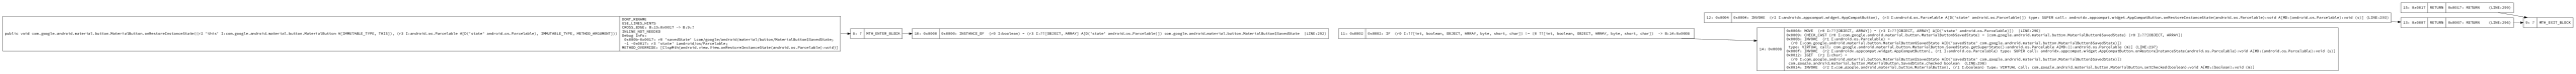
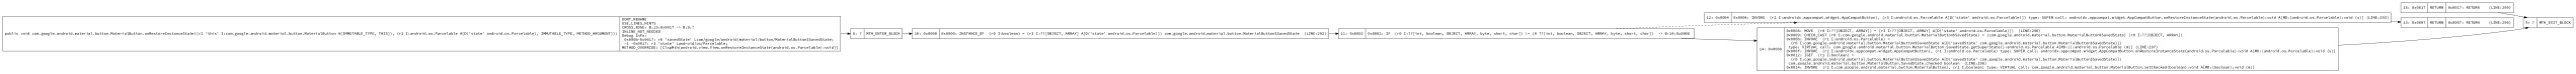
  digraph {
    fontname="Source Code Pro"
    rankdir=LR
    node [fontname="Source Code Pro" shape=record]
    edge [fontname="Source Code Pro"]
    n1 [label="{8\:\ ?|MTH_ENTER_BLOCK\l}"]
    n2 [label="{10\:\ 0x0000|0x0000: INSTANCE_OF  (r0 I:boolean) = (r3 I:??[OBJECT, ARRAY] A[D('state' android.os.Parcelable)]) com.google.android.material.button.MaterialButton$SavedState  (LINE:292)\l}"]
    n3 [label="{11\:\ 0x0002|0x0002: IF  (r0 I:??[int, boolean, OBJECT, ARRAY, byte, short, char]) != (0 ??[int, boolean, OBJECT, ARRAY, byte, short, char])  \-\> B:14:0x0008 \l}"]
    n4 [label="{12\:\ 0x0004|0x0004: INVOKE  (r2 I:androidx.appcompat.widget.AppCompatButton), (r3 I:android.os.Parcelable A[D('state' android.os.Parcelable)]) type: SUPER call: androidx.appcompat.widget.AppCompatButton.onRestoreInstanceState(android.os.Parcelable):void A[MD:(android.os.Parcelable):void (s)] (LINE:293)\l}"]
-   n5 [label="{14\:\ 0x0008|0x0008: MOVE  (r0 I:??[OBJECT, ARRAY]) = (r3 I:??[OBJECT, ARRAY] A[D('state' android.os.Parcelable)])  (LINE:296)\l0x0009: CHECK_CAST (r0 I:com.google.android.material.button.MaterialButton$SavedState) = (com.google.android.material.button.MaterialButton$SavedState) (r0 I:??[OBJECT, ARRAY]) \l0x000b: INVOKE  (r1 I:android.os.Parcelable) = \l  (r0 I:com.google.android.material.button.MaterialButton$SavedState A[D('savedState' com.google.android.material.button.MaterialButton$SavedState)])\l type: VIRTUAL call: com.google.android.material.button.MaterialButton.SavedState.getSuperState():android.os.Parcelable A[MD:():android.os.Parcelable (m)] (LINE:297)\l0x000f: INVOKE  (r2 I:androidx.appcompat.widget.AppCompatButton), (r1 I:android.os.Parcelable) type: SUPER call: androidx.appcompat.widget.AppCompatButton.onRestoreInstanceState(android.os.Parcelable):void A[MD:(android.os.Parcelable):void (s)]\l0x0012: IGET  (r1 I:char) = \l  (r0 I:com.google.android.material.button.MaterialButton$SavedState A[D('savedState' com.google.android.material.button.MaterialButton$SavedState)])\l com.google.android.material.button.MaterialButton.SavedState.checked boolean  (LINE:298)\l0x0014: INVOKE  (r2 I:com.google.android.material.button.MaterialButton), (r1 I:boolean) type: VIRTUAL call: com.google.android.material.button.MaterialButton.setChecked(boolean):void A[MD:(boolean):void (m)]\l}"]
+   n5 [label="{14\:\ 0x0008|0x0008: MOVE  (r0 I:??[OBJECT, ARRAY]) = (r3 I:??[OBJECT, ARRAY] A[D('state' android.os.Parcelable)])  (LINE:296)\l0x0009: CHECK_CAST (r0 I:com.google.android.material.button.MaterialButton$SavedState) = (com.google.android.material.button.MaterialButton$SavedState) (r0 I:??[OBJECT, ARRAY]) \l0x000b: INVOKE  (r1 I:android.os.Parcelable) = \l  (r0 I:com.google.android.material.button.MaterialButton$SavedState A[D('savedState' com.google.android.material.button.MaterialButton$SavedState)])\l type: VIRTUAL call: com.google.android.material.button.MaterialButton.SavedState.getSuperState():android.os.Parcelable A[MD:():android.os.Parcelable (m)] (LINE:297)\l0x000f: INVOKE  (r2 I:androidx.appcompat.widget.AppCompatButton), (r1 I:android.os.Parcelable) type: SUPER call: androidx.appcompat.widget.AppCompatButton.onRestoreInstanceState(android.os.Parcelable):void A[MD:(android.os.Parcelable):void (s)]\l0x0012: IGET  (r1 I:boolean) = \l  (r0 I:com.google.android.material.button.MaterialButton$SavedState A[D('savedState' com.google.android.material.button.MaterialButton$SavedState)])\l com.google.android.material.button.MaterialButton.SavedState.checked boolean  (LINE:298)\l0x0014: INVOKE  (r2 I:com.google.android.material.button.MaterialButton), (r1 I:boolean) type: VIRTUAL call: com.google.android.material.button.MaterialButton.setChecked(boolean):void A[MD:(boolean):void (m)]\l}"]
    n6 [label="{13\:\ 0x0007|RETURN\l|0x0007: RETURN    (LINE:296)\l}"]
    n7 [label="{9\:\ ?|MTH_EXIT_BLOCK\l}"]
    n8 [label="{15\:\ 0x0017|RETURN\l|0x0017: RETURN    (LINE:299)\l}"]
    n9 [label="{public void com.google.android.material.button.MaterialButton.onRestoreInstanceState((r2 'this' I:com.google.android.material.button.MaterialButton A[IMMUTABLE_TYPE, THIS]), (r3 I:android.os.Parcelable A[D('state' android.os.Parcelable), IMMUTABLE_TYPE, METHOD_ARGUMENT]))  | DONT_RENAME\lUSE_LINES_HINTS\lCROSS_EDGE: B:15:0x0017 \-\> B:9:?\lINLINE_NOT_NEEDED\lDebug Info:\l  0x000b\-0x0017: r0 'savedState' Lcom\/google\/android\/material\/button\/MaterialButton$SavedState;\l  \-1 \-0x0017: r3 'state' Landroid\/os\/Parcelable;\lMETHOD_OVERRIDE: [ClspMth\{android.view.View.onRestoreInstanceState(android.os.Parcelable):void\}]\l}"]
    n1 -> n2
+   n2 -> n3
+   n3 -> n4 [style=dashed]
    n3 -> n5
    n4 -> n6
-   n6 -> n7
+   n5 -> n7
    n8 -> n7
    n9 -> n1
  }
